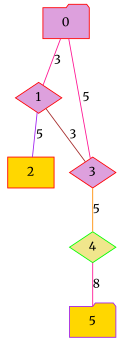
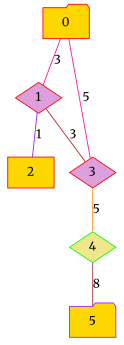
  graph {
    fontname=Merriweather
    node [color=red fillcolor=gold fontname=Merriweather shape=diamond style=filled weight=1]
    edge [color=deeppink fontname=Merriweather]
-   0 [fillcolor=plum shape=folder]
+   0 [shape=folder]
    1 [fillcolor=plum]
    3 [fillcolor=plum]
    2 [shape=box]
    4 [color=green fillcolor=khaki weight=2]
    5 [color=purple shape=folder weight=4]
    0 -- 1 [label=3]
    0 -- 3 [label=5]
    1 -- 3 [color=brown label=3]
-   1 -- 2 [color=purple label=5]
+   1 -- 2 [color=purple label=1]
    3 -- 4 [color=darkorange label=5]
-   4 -- 5 [label=8]
+   4 -- 5 [color=brown label=8]
  }
